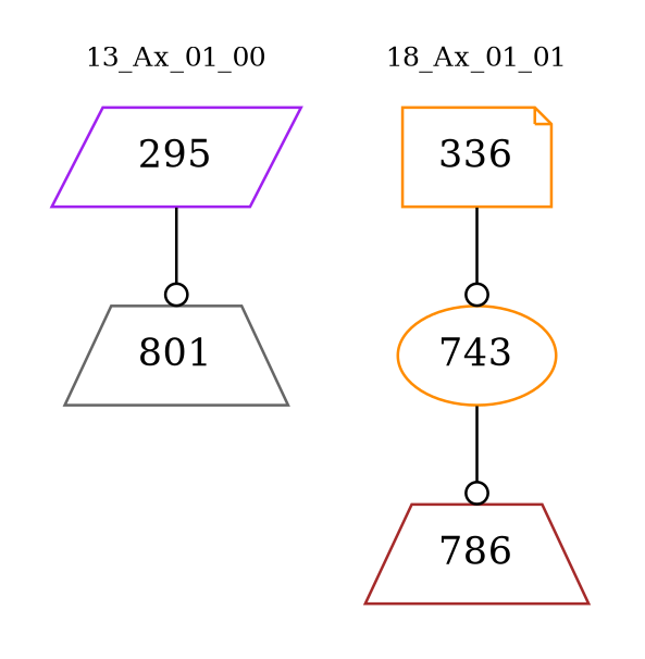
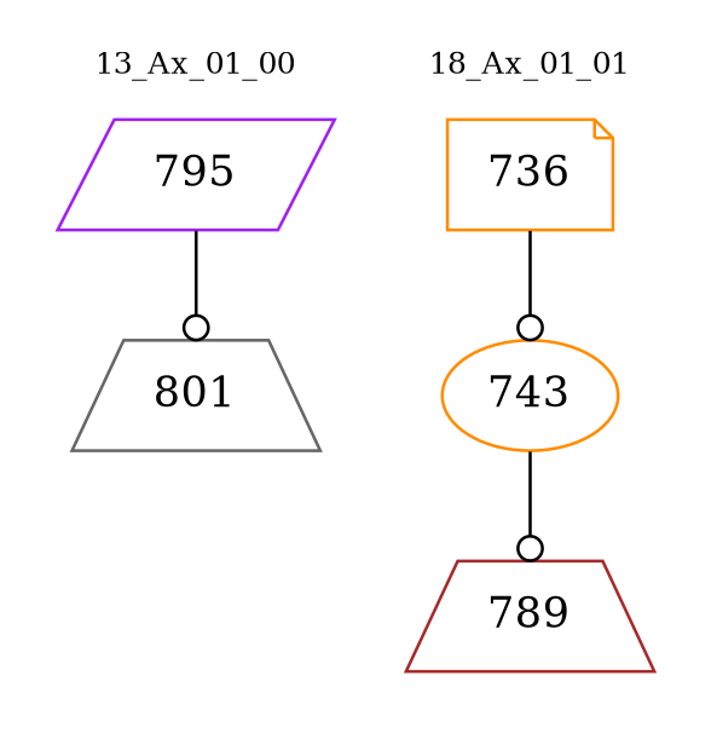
  digraph {
    node [color=darkorange shape=trapezium]
    edge [arrowhead=odot color=black style=solid]
-   n1 [color=purple label=295 shape=parallelogram]
+   n1 [color=purple label=795 shape=parallelogram]
    n2 [color=gray40 label=801]
-   n3 [label=336 shape=note]
+   n3 [label=736 shape=note]
    n4 [label=743 shape=ellipse]
-   n5 [color=brown label=786]
+   n5 [color=brown label=789]
    subgraph cluster_1 {
      color=white
      fontsize=10
      label="13_Ax_01_00"
      n1
      n2
    }
    subgraph cluster_2 {
      color=white
      fontsize=10
      label="18_Ax_01_01"
      n3
      n4
      n5
    }
    n1 -> n2
    n3 -> n4
    n4 -> n5
  }
